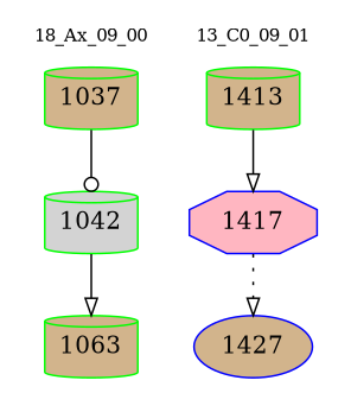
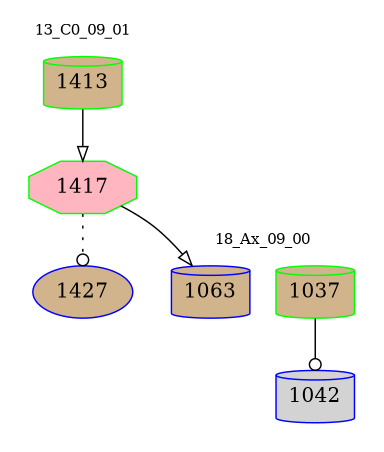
  digraph {
    node [color=green fillcolor=tan shape=cylinder style=filled]
    edge [arrowhead=odot color=black style=solid]
    n1 [label=1037]
-   n2 [fillcolor=lightgrey label=1042]
-   n3 [label=1063]
+   n2 [color=blue fillcolor=lightgrey label=1042]
+   n3 [color=blue label=1063]
    n4 [label=1413]
-   n5 [color=blue fillcolor=lightpink label=1417 shape=octagon]
+   n5 [fillcolor=lightpink label=1417 shape=octagon]
    n6 [color=blue label=1427 shape=ellipse]
    subgraph cluster_1 {
      color=white
      fontsize=10
      label="18_Ax_09_00"
      n1
      n2
      n3
    }
    subgraph cluster_2 {
      color=white
      fontsize=10
      label="13_C0_09_01"
      n4
      n5
      n6
    }
    n1 -> n2
-   n2 -> n3 [arrowhead=onormal]
+   n5 -> n3 [arrowhead=onormal]
    n4 -> n5 [arrowhead=onormal]
-   n5 -> n6 [arrowhead=onormal style=dotted]
+   n5 -> n6 [style=dotted]
  }
